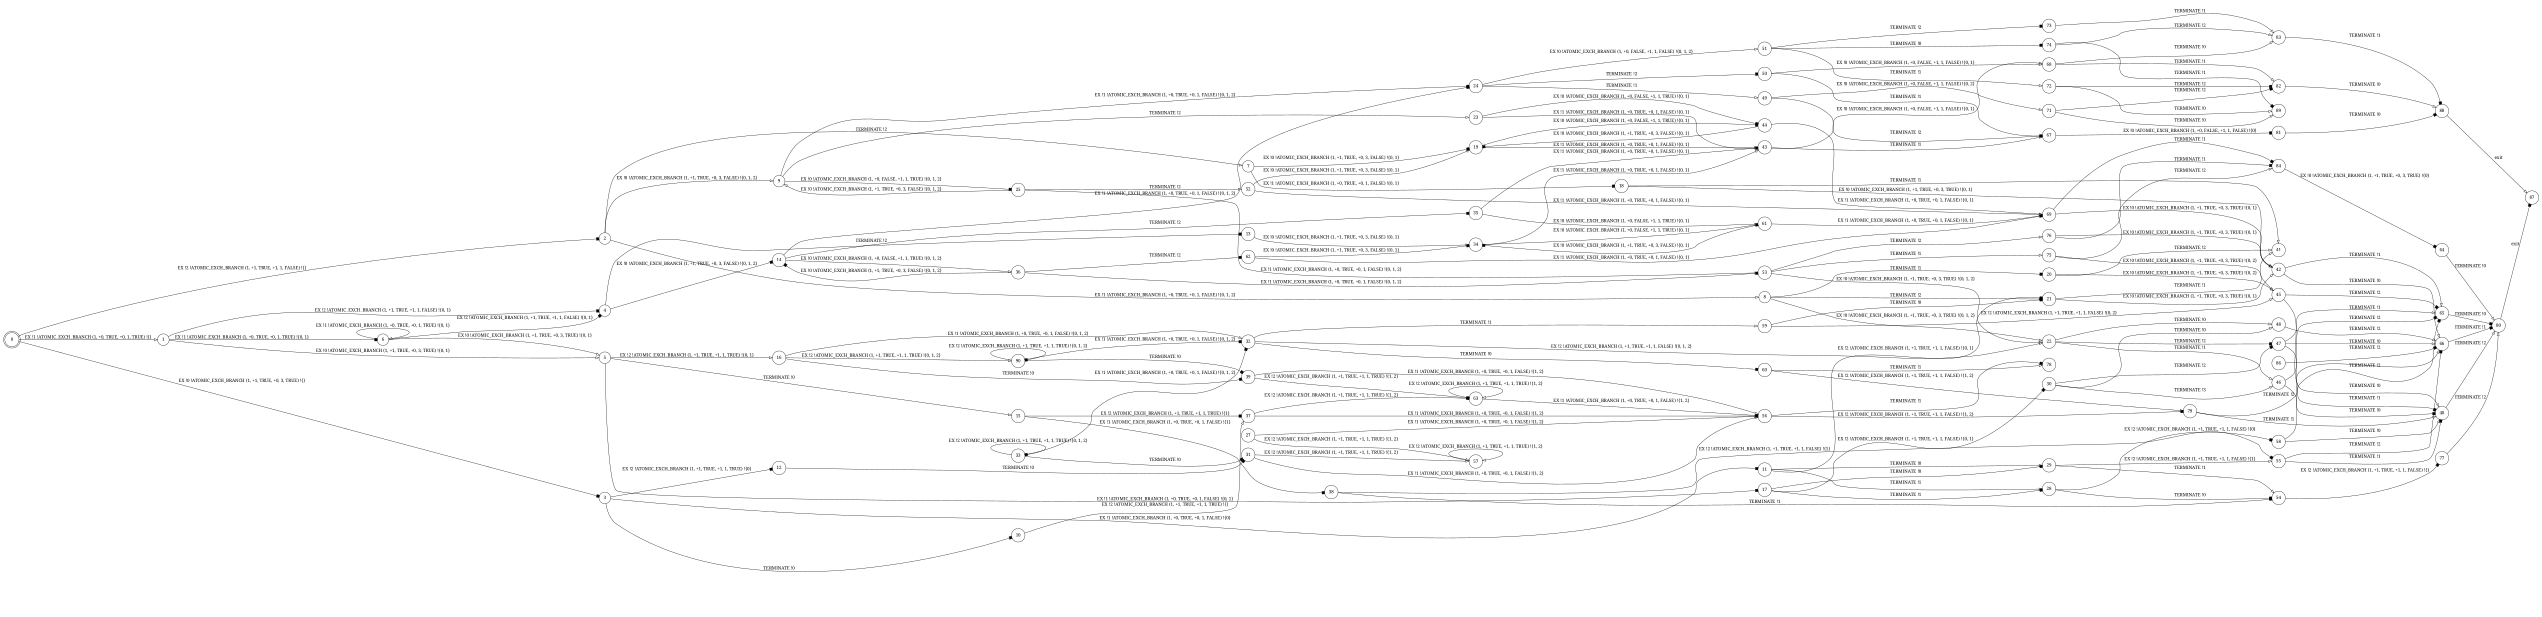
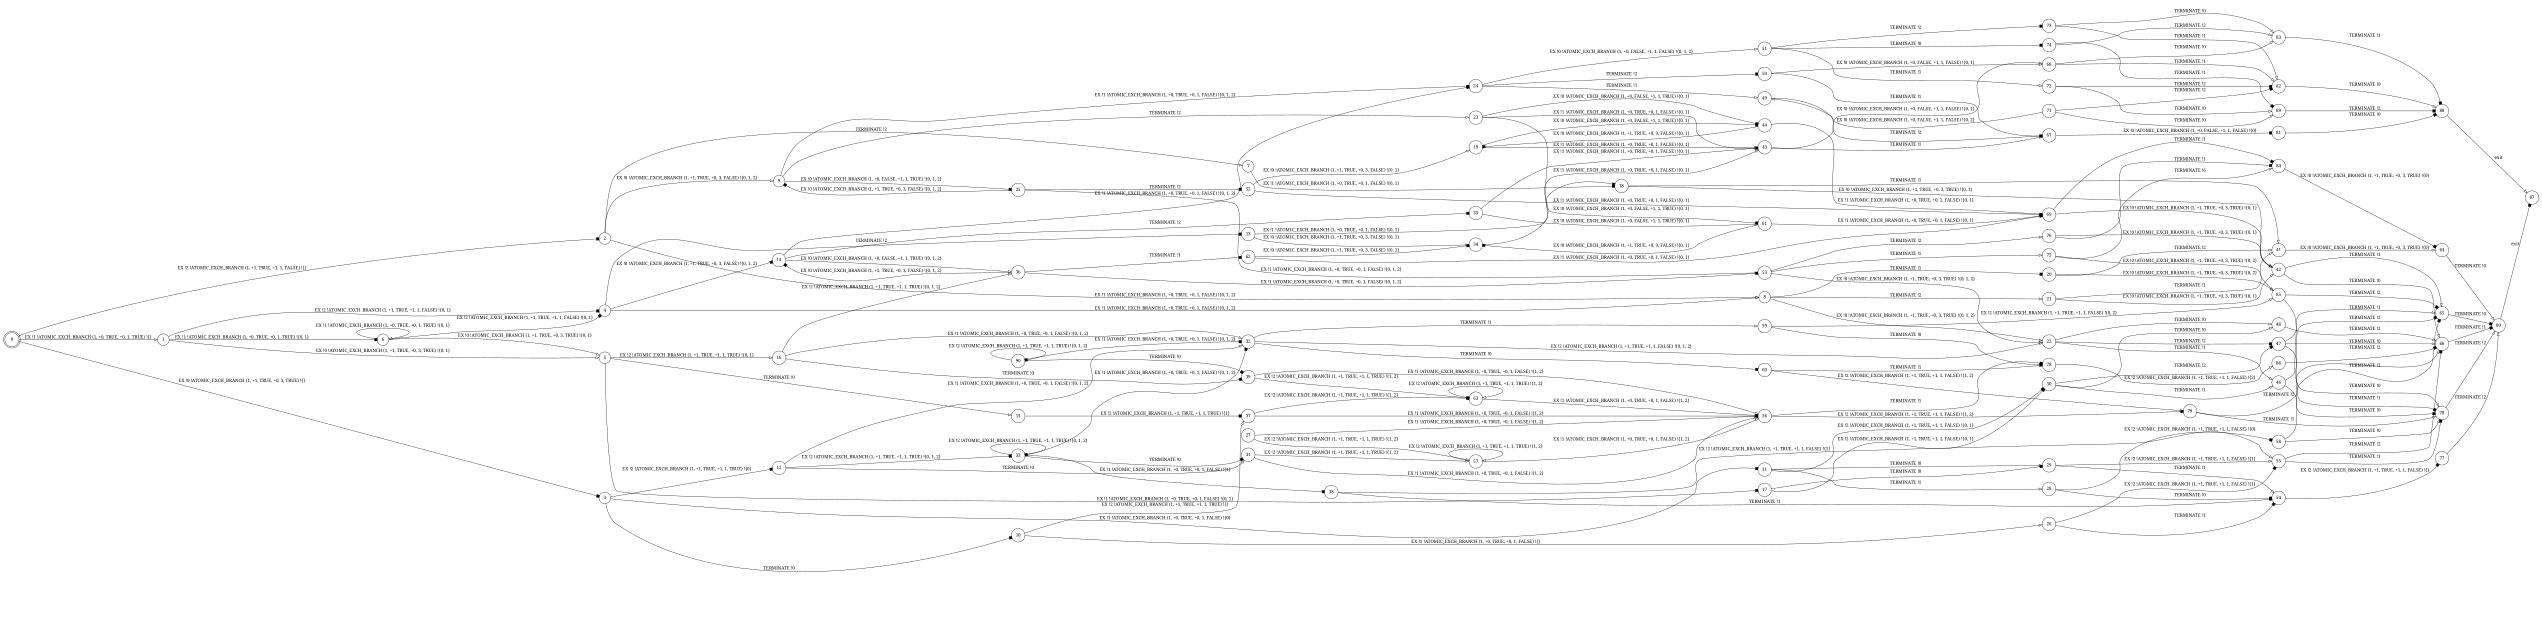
  digraph {
    fontname="Noto Serif"
    rankdir=LR
    node [fontname="Noto Serif" shape=circle]
    edge [arrowhead=onormal fontname="Noto Serif"]
    0 [peripheries=2]
    1
    2
    3
    4
    5
    6
    7
    8
    9
    10
    11
    12
    13
    14
    15
    16
    17
    18
    19
    20
    21
    22
    23
    24
    25
+   26
    37
    28
    29
    30
    31
    32
    33
    34
    35
    36
    38
    39
    n40 [label=90]
    41
    42
    43
    44
-   45
+   45 [label=85]
    46
    47
    48
    49
    50
    51
    52
    53
    54
    55
    27
    56
    57
    58
    59
    60
    61
    62
    63
    64
    65
    66
    67
    68
    69
-   70 [label=40]
+   70
    71
    72
    73
    74
    75
    76
    77
    78
    79
    80
    81
    82
    83
    84
    n86 [label=89]
    86
    87
    88
    0 -> 1 [label="EX !1 !ATOMIC_EXCH_BRANCH (1, +0, TRUE, +0, 1, TRUE) !{}"]
    0 -> 2 [arrowhead=box label="EX !2 !ATOMIC_EXCH_BRANCH (1, +1, TRUE, +1, 1, FALSE) !{}"]
    0 -> 3 [arrowhead=box label="EX !0 !ATOMIC_EXCH_BRANCH (1, +1, TRUE, +0, 3, TRUE) !{}"]
    1 -> 4 [arrowhead=box label="EX !2 !ATOMIC_EXCH_BRANCH (1, +1, TRUE, +1, 1, FALSE) !{0, 1}"]
    1 -> 5 [label="EX !0 !ATOMIC_EXCH_BRANCH (1, +1, TRUE, +0, 3, TRUE) !{0, 1}"]
    1 -> 6 [arrowhead=box label="EX !1 !ATOMIC_EXCH_BRANCH (1, +0, TRUE, +0, 1, TRUE) !{0, 1}"]
    2 -> 7 [label="TERMINATE !2"]
    2 -> 8 [label="EX !1 !ATOMIC_EXCH_BRANCH (1, +0, TRUE, +0, 1, FALSE) !{0, 1, 2}"]
    2 -> 9 [label="EX !0 !ATOMIC_EXCH_BRANCH (1, +1, TRUE, +0, 3, FALSE) !{0, 1, 2}"]
    3 -> 10 [arrowhead=box label="TERMINATE !0"]
    3 -> 11 [arrowhead=box label="EX !1 !ATOMIC_EXCH_BRANCH (1, +0, TRUE, +0, 1, FALSE) !{0}"]
    3 -> 12 [arrowhead=box label="EX !2 !ATOMIC_EXCH_BRANCH (1, +1, TRUE, +1, 1, TRUE) !{0}"]
+   4 -> 8 [label="EX !1 !ATOMIC_EXCH_BRANCH (1, +0, TRUE, +0, 1, FALSE) !{0, 1, 2}"]
    4 -> 13 [arrowhead=box label="TERMINATE !2"]
    4 -> 14 [arrowhead=box label="EX !0 !ATOMIC_EXCH_BRANCH (1, +1, TRUE, +0, 3, FALSE) !{0, 1, 2}"]
    5 -> 15 [label="TERMINATE !0"]
    5 -> 16 [label="EX !2 !ATOMIC_EXCH_BRANCH (1, +1, TRUE, +1, 1, TRUE) !{0, 1}"]
    5 -> 17 [arrowhead=box label="EX !1 !ATOMIC_EXCH_BRANCH (1, +0, TRUE, +0, 1, FALSE) !{0, 1}"]
    6 -> 4 [arrowhead=box label="EX !2 !ATOMIC_EXCH_BRANCH (1, +1, TRUE, +1, 1, FALSE) !{0, 1}"]
    6 -> 5 [label="EX !0 !ATOMIC_EXCH_BRANCH (1, +1, TRUE, +0, 3, TRUE) !{0, 1}"]
    6 -> 6 [label="EX !1 !ATOMIC_EXCH_BRANCH (1, +0, TRUE, +0, 1, TRUE) !{0, 1}"]
    7 -> 18 [arrowhead=box label="EX !1 !ATOMIC_EXCH_BRANCH (1, +0, TRUE, +0, 1, FALSE) !{0, 1}"]
-   7 -> 19 [arrowhead=box label="EX !0 !ATOMIC_EXCH_BRANCH (1, +1, TRUE, +0, 3, FALSE) !{0, 1}"]
    8 -> 20 [arrowhead=box label="TERMINATE !1"]
    8 -> 21 [label="TERMINATE !2"]
    8 -> 22 [label="EX !0 !ATOMIC_EXCH_BRANCH (1, +1, TRUE, +0, 3, TRUE) !{0, 1, 2}"]
    9 -> 23 [label="TERMINATE !2"]
    9 -> 24 [arrowhead=box label="EX !1 !ATOMIC_EXCH_BRANCH (1, +0, TRUE, +0, 1, FALSE) !{0, 1, 2}"]
    9 -> 25 [arrowhead=box label="EX !0 !ATOMIC_EXCH_BRANCH (1, +0, FALSE, +1, 1, TRUE) !{0, 1, 2}"]
+   10 -> 26 [label="EX !1 !ATOMIC_EXCH_BRANCH (1, +0, TRUE, +0, 1, FALSE) !{}"]
    10 -> 37 [label="EX !2 !ATOMIC_EXCH_BRANCH (1, +1, TRUE, +1, 1, TRUE) !{}"]
    11 -> 28 [label="TERMINATE !1"]
    11 -> 29 [label="TERMINATE !0"]
-   11 -> 21 [arrowhead=box label="EX !2 !ATOMIC_EXCH_BRANCH (1, +1, TRUE, +1, 1, FALSE) !{0, 1}"]
-   12 -> 31 [arrowhead=box label="TERMINATE !0"]
+   11 -> 30 [arrowhead=box label="EX !2 !ATOMIC_EXCH_BRANCH (1, +1, TRUE, +1, 1, FALSE) !{0, 1}"]
+   12 -> 31 [label="TERMINATE !0"]
+   12 -> 32 [label="EX !1 !ATOMIC_EXCH_BRANCH (1, +0, TRUE, +0, 1, FALSE) !{0, 1, 2}"]
+   12 -> 33 [arrowhead=box label="EX !2 !ATOMIC_EXCH_BRANCH (1, +1, TRUE, +1, 1, TRUE) !{0, 1, 2}"]
+   13 -> 18 [arrowhead=box label="EX !1 !ATOMIC_EXCH_BRANCH (1, +0, TRUE, +0, 1, FALSE) !{0, 1}"]
    13 -> 34 [label="EX !0 !ATOMIC_EXCH_BRANCH (1, +1, TRUE, +0, 3, FALSE) !{0, 1}"]
    14 -> 24 [arrowhead=box label="EX !1 !ATOMIC_EXCH_BRANCH (1, +0, TRUE, +0, 1, FALSE) !{0, 1, 2}"]
    14 -> 35 [arrowhead=box label="TERMINATE !2"]
    14 -> 36 [label="EX !0 !ATOMIC_EXCH_BRANCH (1, +0, FALSE, +1, 1, TRUE) !{0, 1, 2}"]
    15 -> 37 [arrowhead=box label="EX !2 !ATOMIC_EXCH_BRANCH (1, +1, TRUE, +1, 1, TRUE) !{1}"]
-   15 -> 38 [arrowhead=box label="EX !1 !ATOMIC_EXCH_BRANCH (1, +0, TRUE, +0, 1, FALSE) !{1}"]
+   33 -> 38 [arrowhead=box label="EX !1 !ATOMIC_EXCH_BRANCH (1, +0, TRUE, +0, 1, FALSE) !{1}"]
    16 -> 32 [label="EX !1 !ATOMIC_EXCH_BRANCH (1, +0, TRUE, +0, 1, FALSE) !{0, 1, 2}"]
    16 -> 39 [arrowhead=box label="TERMINATE !0"]
-   16 -> n40 [label="EX !2 !ATOMIC_EXCH_BRANCH (1, +1, TRUE, +1, 1, TRUE) !{0, 1, 2}"]
-   17 -> 28 [arrowhead=box label="TERMINATE !1"]
+   16 -> 36 [label="EX !2 !ATOMIC_EXCH_BRANCH (1, +1, TRUE, +1, 1, TRUE) !{0, 1, 2}"]
    17 -> 29 [arrowhead=box label="TERMINATE !0"]
    17 -> 30 [arrowhead=box label="EX !2 !ATOMIC_EXCH_BRANCH (1, +1, TRUE, +1, 1, FALSE) !{0, 1}"]
    18 -> 41 [label="TERMINATE !1"]
    18 -> 42 [label="EX !0 !ATOMIC_EXCH_BRANCH (1, +1, TRUE, +0, 3, TRUE) !{0, 1}"]
    19 -> 43 [label="EX !1 !ATOMIC_EXCH_BRANCH (1, +0, TRUE, +0, 1, FALSE) !{0, 1}"]
    19 -> 44 [arrowhead=box label="EX !0 !ATOMIC_EXCH_BRANCH (1, +0, FALSE, +1, 1, TRUE) !{0, 1}"]
    20 -> 41 [label="TERMINATE !2"]
    20 -> 45 [label="EX !0 !ATOMIC_EXCH_BRANCH (1, +1, TRUE, +0, 3, TRUE) !{0, 2}"]
    21 -> 41 [label="TERMINATE !1"]
    21 -> 42 [label="EX !0 !ATOMIC_EXCH_BRANCH (1, +1, TRUE, +0, 3, TRUE) !{0, 1}"]
    22 -> 46 [label="TERMINATE !1"]
    22 -> 47 [arrowhead=box label="TERMINATE !2"]
    22 -> 48 [label="TERMINATE !0"]
    23 -> 43 [arrowhead=box label="EX !1 !ATOMIC_EXCH_BRANCH (1, +0, TRUE, +0, 1, FALSE) !{0, 1}"]
    23 -> 44 [arrowhead=box label="EX !0 !ATOMIC_EXCH_BRANCH (1, +0, FALSE, +1, 1, TRUE) !{0, 1}"]
    24 -> 49 [label="TERMINATE !1"]
    24 -> 50 [arrowhead=box label="TERMINATE !2"]
    24 -> 51 [label="EX !0 !ATOMIC_EXCH_BRANCH (1, +0, FALSE, +1, 1, FALSE) !{0, 1, 2}"]
-   25 -> 9 [label="EX !0 !ATOMIC_EXCH_BRANCH (1, +1, TRUE, +0, 3, FALSE) !{0, 1, 2}"]
-   25 -> 52 [label="TERMINATE !2"]
+   25 -> 9 [arrowhead=box label="EX !0 !ATOMIC_EXCH_BRANCH (1, +1, TRUE, +0, 3, FALSE) !{0, 1, 2}"]
+   25 -> 52 [arrowhead=box label="TERMINATE !2"]
    25 -> 53 [label="EX !1 !ATOMIC_EXCH_BRANCH (1, +0, TRUE, +0, 1, FALSE) !{0, 1, 2}"]
+   26 -> 54 [arrowhead=box label="TERMINATE !1"]
+   26 -> 55 [arrowhead=box label="EX !2 !ATOMIC_EXCH_BRANCH (1, +1, TRUE, +1, 1, FALSE) !{1}"]
    37 -> 56 [arrowhead=box label="EX !1 !ATOMIC_EXCH_BRANCH (1, +0, TRUE, +0, 1, FALSE) !{1, 2}"]
    37 -> 63 [arrowhead=box label="EX !2 !ATOMIC_EXCH_BRANCH (1, +1, TRUE, +1, 1, TRUE) !{1, 2}"]
    28 -> 54 [arrowhead=box label="TERMINATE !0"]
    28 -> 58 [arrowhead=box label="EX !2 !ATOMIC_EXCH_BRANCH (1, +1, TRUE, +1, 1, FALSE) !{0}"]
    29 -> 54 [label="TERMINATE !1"]
    29 -> 55 [label="EX !2 !ATOMIC_EXCH_BRANCH (1, +1, TRUE, +1, 1, FALSE) !{1}"]
-   30 -> 46 [label="TERMINATE !3"]
+   30 -> 46 [label="TERMINATE !1"]
    30 -> 47 [arrowhead=box label="TERMINATE !2"]
    30 -> 48 [label="TERMINATE !0"]
    31 -> 56 [label="EX !1 !ATOMIC_EXCH_BRANCH (1, +0, TRUE, +0, 1, FALSE) !{1, 2}"]
    31 -> 57 [label="EX !2 !ATOMIC_EXCH_BRANCH (1, +1, TRUE, +1, 1, TRUE) !{1, 2}"]
    32 -> 22 [label="EX !2 !ATOMIC_EXCH_BRANCH (1, +1, TRUE, +1, 1, FALSE) !{0, 1, 2}"]
    32 -> 59 [label="TERMINATE !1"]
    32 -> 60 [arrowhead=box label="TERMINATE !0"]
    33 -> 31 [arrowhead=box label="TERMINATE !0"]
    33 -> 32 [arrowhead=box label="EX !1 !ATOMIC_EXCH_BRANCH (1, +0, TRUE, +0, 1, FALSE) !{0, 1, 2}"]
    33 -> 33 [arrowhead=box label="EX !2 !ATOMIC_EXCH_BRANCH (1, +1, TRUE, +1, 1, TRUE) !{0, 1, 2}"]
    34 -> 43 [label="EX !1 !ATOMIC_EXCH_BRANCH (1, +0, TRUE, +0, 1, FALSE) !{0, 1}"]
-   34 -> 61 [arrowhead=box label="EX !0 !ATOMIC_EXCH_BRANCH (1, +0, FALSE, +1, 1, TRUE) !{0, 1}"]
+   23 -> 61 [arrowhead=box label="EX !0 !ATOMIC_EXCH_BRANCH (1, +0, FALSE, +1, 1, TRUE) !{0, 1}"]
    35 -> 43 [label="EX !1 !ATOMIC_EXCH_BRANCH (1, +0, TRUE, +0, 1, FALSE) !{0, 1}"]
    35 -> 61 [label="EX !0 !ATOMIC_EXCH_BRANCH (1, +0, FALSE, +1, 1, TRUE) !{0, 1}"]
    36 -> 14 [arrowhead=box label="EX !0 !ATOMIC_EXCH_BRANCH (1, +1, TRUE, +0, 3, FALSE) !{0, 1, 2}"]
    36 -> 53 [arrowhead=box label="EX !1 !ATOMIC_EXCH_BRANCH (1, +0, TRUE, +0, 1, FALSE) !{0, 1, 2}"]
-   36 -> 62 [arrowhead=box label="TERMINATE !2"]
+   36 -> 62 [arrowhead=box label="TERMINATE !1"]
    38 -> 54 [arrowhead=box label="TERMINATE !1"]
-   38 -> 55 [arrowhead=box label="EX !2 !ATOMIC_EXCH_BRANCH (1, +1, TRUE, +1, 1, FALSE) !{1}"]
+   38 -> 55 [label="EX !2 !ATOMIC_EXCH_BRANCH (1, +1, TRUE, +1, 1, FALSE) !{1}"]
    39 -> 56 [label="EX !1 !ATOMIC_EXCH_BRANCH (1, +0, TRUE, +0, 1, FALSE) !{1, 2}"]
    39 -> 63 [arrowhead=box label="EX !2 !ATOMIC_EXCH_BRANCH (1, +1, TRUE, +1, 1, TRUE) !{1, 2}"]
    n40 -> 32 [arrowhead=box label="EX !1 !ATOMIC_EXCH_BRANCH (1, +0, TRUE, +0, 1, FALSE) !{0, 1, 2}"]
    n40 -> 39 [arrowhead=box label="TERMINATE !0"]
    n40 -> n40 [arrowhead=box label="EX !2 !ATOMIC_EXCH_BRANCH (1, +1, TRUE, +1, 1, TRUE) !{0, 1, 2}"]
+   41 -> 64 [label="EX !0 !ATOMIC_EXCH_BRANCH (1, +1, TRUE, +0, 3, TRUE) !{0}"]
    42 -> 65 [label="TERMINATE !1"]
    42 -> 66 [label="TERMINATE !0"]
    43 -> 67 [label="TERMINATE !1"]
    43 -> 68 [label="EX !0 !ATOMIC_EXCH_BRANCH (1, +0, FALSE, +1, 1, FALSE) !{0, 1}"]
    44 -> 19 [arrowhead=box label="EX !0 !ATOMIC_EXCH_BRANCH (1, +1, TRUE, +0, 3, FALSE) !{0, 1}"]
    44 -> 69 [label="EX !1 !ATOMIC_EXCH_BRANCH (1, +0, TRUE, +0, 1, FALSE) !{0, 1}"]
    45 -> 65 [arrowhead=box label="TERMINATE !2"]
    45 -> 70 [label="TERMINATE !0"]
    46 -> 65 [arrowhead=box label="TERMINATE !2"]
    46 -> 70 [arrowhead=box label="TERMINATE !0"]
    47 -> 65 [label="TERMINATE !1"]
    47 -> 66 [label="TERMINATE !0"]
    47 -> 70 [arrowhead=box label="TERMINATE !1"]
    48 -> 66 [label="TERMINATE !2"]
    49 -> 67 [arrowhead=box label="TERMINATE !2"]
-   49 -> 71 [label="EX !0 !ATOMIC_EXCH_BRANCH (1, +0, FALSE, +1, 1, FALSE) !{0, 2}"]
+   71 -> 49 [label="EX !0 !ATOMIC_EXCH_BRANCH (1, +0, FALSE, +1, 1, FALSE) !{0, 2}"]
    50 -> 67 [label="TERMINATE !1"]
    50 -> 68 [label="EX !0 !ATOMIC_EXCH_BRANCH (1, +0, FALSE, +1, 1, FALSE) !{0, 1}"]
    51 -> 72 [label="TERMINATE !1"]
    51 -> 73 [arrowhead=box label="TERMINATE !2"]
    51 -> 74 [arrowhead=box label="TERMINATE !0"]
    52 -> 19 [label="EX !0 !ATOMIC_EXCH_BRANCH (1, +1, TRUE, +0, 3, FALSE) !{0, 1}"]
-   52 -> 69 [label="EX !1 !ATOMIC_EXCH_BRANCH (1, +0, TRUE, +0, 1, FALSE) !{0, 1}"]
+   52 -> 69 [arrowhead=box label="EX !1 !ATOMIC_EXCH_BRANCH (1, +0, TRUE, +0, 1, FALSE) !{0, 1}"]
    53 -> 22 [label="EX !0 !ATOMIC_EXCH_BRANCH (1, +1, TRUE, +0, 3, TRUE) !{0, 1, 2}"]
    53 -> 75 [label="TERMINATE !1"]
    53 -> 76 [label="TERMINATE !2"]
    54 -> 77 [arrowhead=box label="EX !2 !ATOMIC_EXCH_BRANCH (1, +1, TRUE, +1, 1, FALSE) !{}"]
    55 -> 66 [arrowhead=box label="TERMINATE !2"]
    55 -> 70 [arrowhead=box label="TERMINATE !1"]
    27 -> 56 [label="EX !1 !ATOMIC_EXCH_BRANCH (1, +0, TRUE, +0, 1, FALSE) !{1, 2}"]
    27 -> 57 [label="EX !2 !ATOMIC_EXCH_BRANCH (1, +1, TRUE, +1, 1, TRUE) !{1, 2}"]
    56 -> 78 [arrowhead=box label="TERMINATE !1"]
    56 -> 79 [arrowhead=box label="EX !2 !ATOMIC_EXCH_BRANCH (1, +1, TRUE, +1, 1, FALSE) !{1, 2}"]
+   57 -> 56 [label="EX !1 !ATOMIC_EXCH_BRANCH (1, +0, TRUE, +0, 1, FALSE) !{1, 2}"]
    57 -> 57 [label="EX !2 !ATOMIC_EXCH_BRANCH (1, +1, TRUE, +1, 1, TRUE) !{1, 2}"]
    58 -> 65 [arrowhead=box label="TERMINATE !2"]
    58 -> 70 [label="TERMINATE !0"]
    59 -> 45 [label="EX !2 !ATOMIC_EXCH_BRANCH (1, +1, TRUE, +1, 1, FALSE) !{0, 2}"]
-   59 -> 21 [arrowhead=box label="TERMINATE !0"]
+   59 -> 78 [arrowhead=box label="TERMINATE !0"]
    60 -> 78 [label="TERMINATE !1"]
    60 -> 79 [label="EX !2 !ATOMIC_EXCH_BRANCH (1, +1, TRUE, +1, 1, FALSE) !{1, 2}"]
    61 -> 34 [arrowhead=box label="EX !0 !ATOMIC_EXCH_BRANCH (1, +1, TRUE, +0, 3, FALSE) !{0, 1}"]
    61 -> 69 [arrowhead=box label="EX !1 !ATOMIC_EXCH_BRANCH (1, +0, TRUE, +0, 1, FALSE) !{0, 1}"]
    62 -> 34 [arrowhead=box label="EX !0 !ATOMIC_EXCH_BRANCH (1, +1, TRUE, +0, 3, FALSE) !{0, 1}"]
    62 -> 69 [label="EX !1 !ATOMIC_EXCH_BRANCH (1, +0, TRUE, +0, 1, FALSE) !{0, 1}"]
    63 -> 56 [arrowhead=box label="EX !1 !ATOMIC_EXCH_BRANCH (1, +0, TRUE, +0, 1, FALSE) !{1, 2}"]
    63 -> 63 [label="EX !2 !ATOMIC_EXCH_BRANCH (1, +1, TRUE, +1, 1, TRUE) !{1, 2}"]
    64 -> 80 [label="TERMINATE !0"]
    65 -> 80 [arrowhead=box label="TERMINATE !0"]
    66 -> 80 [arrowhead=box label="TERMINATE !1"]
    67 -> 81 [arrowhead=box label="EX !0 !ATOMIC_EXCH_BRANCH (1, +0, FALSE, +1, 1, FALSE) !{0}"]
    68 -> 82 [label="TERMINATE !1"]
    68 -> 83 [label="TERMINATE !0"]
    69 -> 42 [label="EX !0 !ATOMIC_EXCH_BRANCH (1, +1, TRUE, +0, 3, TRUE) !{0, 1}"]
    69 -> 84 [arrowhead=box label="TERMINATE !1"]
    70 -> 80 [label="TERMINATE !2"]
    71 -> 82 [arrowhead=box label="TERMINATE !2"]
    71 -> n86 [label="TERMINATE !0"]
    72 -> 82 [arrowhead=box label="TERMINATE !2"]
    72 -> n86 [label="TERMINATE !0"]
-   73 -> 83 [label="TERMINATE !1"]
+   73 -> 82 [label="TERMINATE !1"]
+   73 -> 83 [label="TERMINATE !0"]
    74 -> 83 [label="TERMINATE !2"]
    74 -> n86 [arrowhead=box label="TERMINATE !1"]
    75 -> 45 [label="EX !0 !ATOMIC_EXCH_BRANCH (1, +1, TRUE, +0, 3, TRUE) !{0, 2}"]
-   75 -> 84 [label="TERMINATE !2"]
+   75 -> 84 [label="TERMINATE !6"]
    76 -> 42 [label="EX !0 !ATOMIC_EXCH_BRANCH (1, +1, TRUE, +0, 3, TRUE) !{0, 1}"]
    76 -> 84 [arrowhead=box label="TERMINATE !1"]
    77 -> 80 [label="TERMINATE !2"]
+   78 -> 86 [label="EX !2 !ATOMIC_EXCH_BRANCH (1, +1, TRUE, +1, 1, FALSE) !{2}"]
    79 -> 66 [label="TERMINATE !2"]
    79 -> 70 [label="TERMINATE !1"]
    80 -> 87 [arrowhead=box label=exit]
    81 -> 88 [arrowhead=box label="TERMINATE !0"]
    82 -> 88 [label="TERMINATE !0"]
    83 -> 88 [arrowhead=box label="TERMINATE !1"]
    84 -> 64 [arrowhead=box label="EX !0 !ATOMIC_EXCH_BRANCH (1, +1, TRUE, +0, 3, TRUE) !{0}"]
+   n86 -> 88 [arrowhead=box label="TERMINATE !2"]
    86 -> 66 [arrowhead=box label="TERMINATE !2"]
    88 -> 87 [label=exit]
  }
